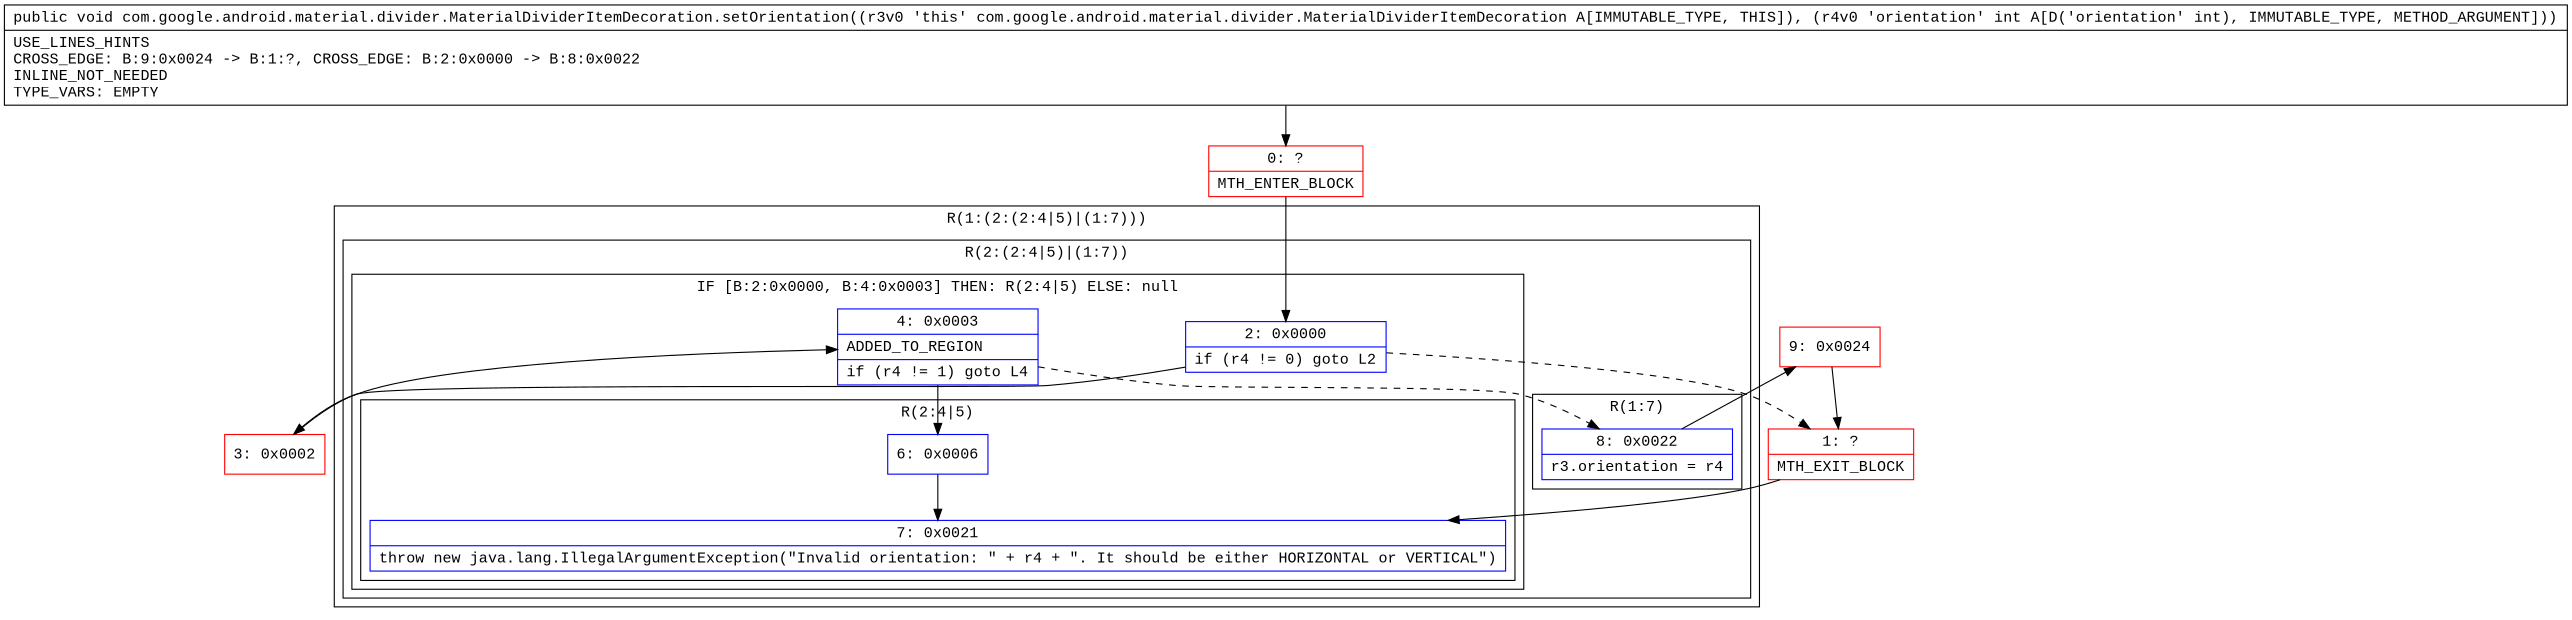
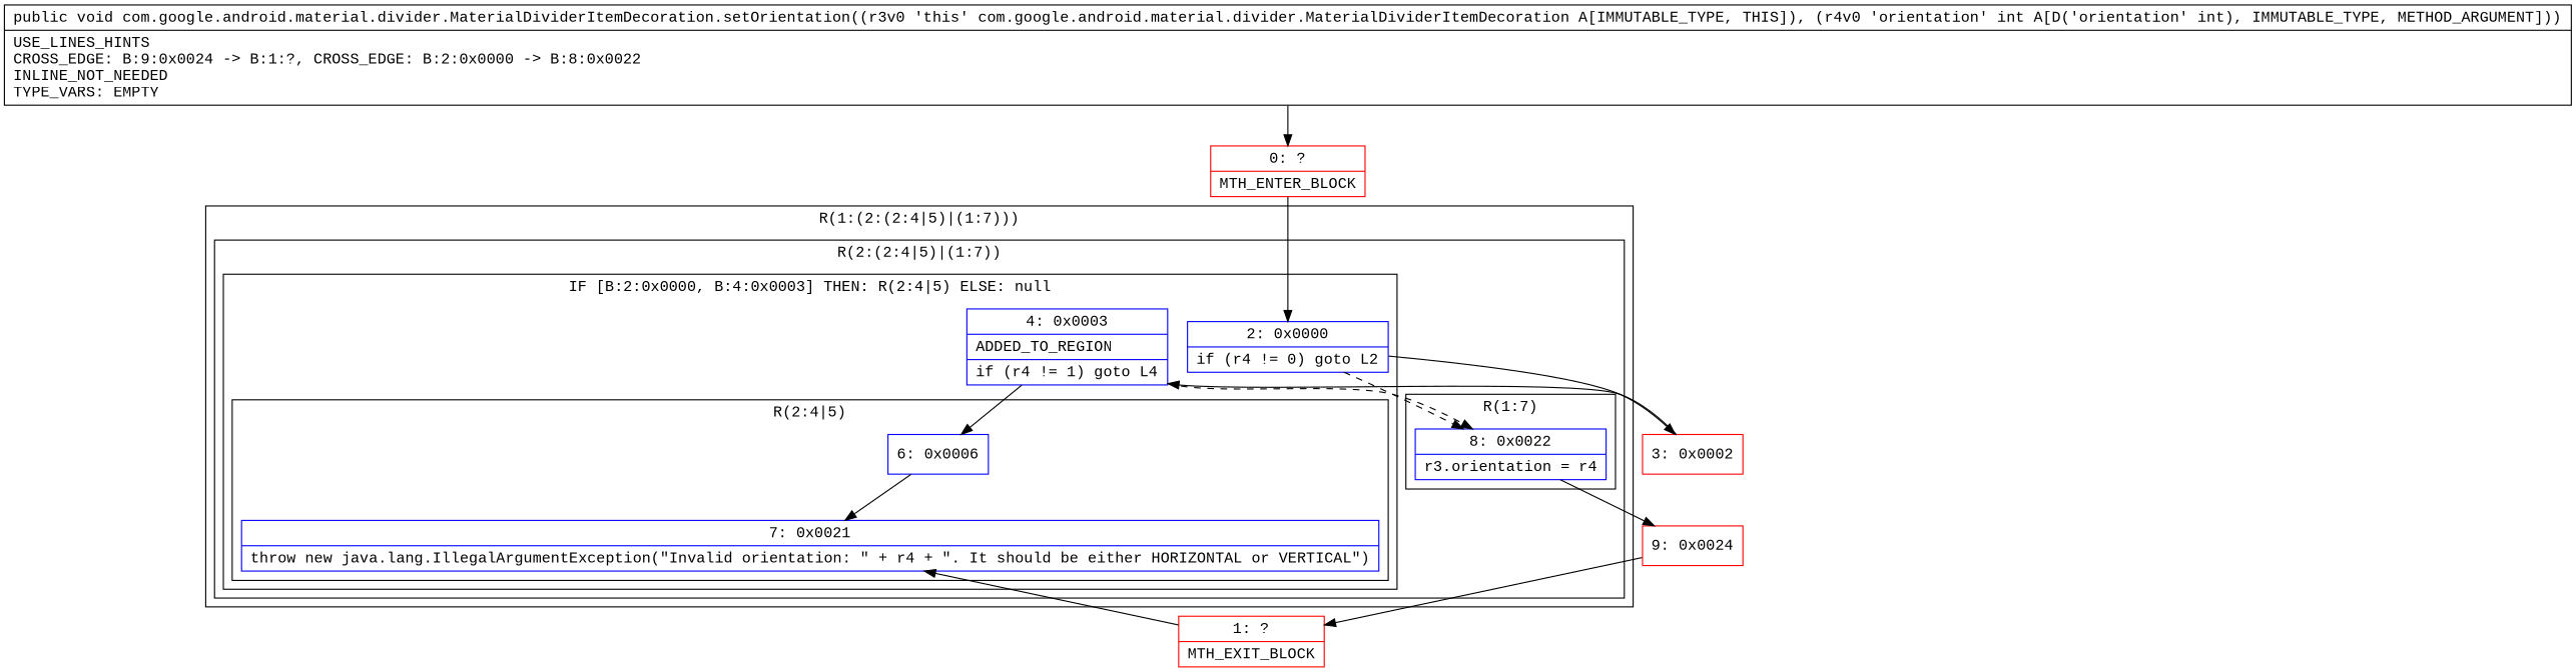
  digraph {
    fontname="Liberation Mono"
    node [color=blue fontname="Liberation Mono" shape=record]
    edge [fontname="Liberation Mono"]
    n1 [label="{6\:\ 0x0006}"]
    n2 [label="{7\:\ 0x0021|throw new java.lang.IllegalArgumentException(\"Invalid orientation: \" + r4 + \". It should be either HORIZONTAL or VERTICAL\")\l}"]
    n3 [label="{2\:\ 0x0000|if (r4 != 0) goto L2\l}"]
    n4 [label="{4\:\ 0x0003|ADDED_TO_REGION\l|if (r4 != 1) goto L4\l}"]
    n5 [label="{8\:\ 0x0022|r3.orientation = r4\l}"]
    n6 [color=red label="{3\:\ 0x0002}"]
    n7 [color=red label="{9\:\ 0x0024}"]
    n8 [color=red label="{1\:\ ?|MTH_EXIT_BLOCK\l}"]
    n9 [color=red label="{0\:\ ?|MTH_ENTER_BLOCK\l}"]
    n10 [label="{public void com.google.android.material.divider.MaterialDividerItemDecoration.setOrientation((r3v0 'this' com.google.android.material.divider.MaterialDividerItemDecoration A[IMMUTABLE_TYPE, THIS]), (r4v0 'orientation' int A[D('orientation' int), IMMUTABLE_TYPE, METHOD_ARGUMENT]))  | USE_LINES_HINTS\lCROSS_EDGE: B:9:0x0024 \-\> B:1:?, CROSS_EDGE: B:2:0x0000 \-\> B:8:0x0022\lINLINE_NOT_NEEDED\lTYPE_VARS: EMPTY\l}" color=""]
    subgraph cluster_1 {
      label="R(1:(2:(2:4|5)|(1:7)))"
      subgraph cluster_2 {
        label="R(2:(2:4|5)|(1:7))"
        subgraph cluster_3 {
          label="IF [B:2:0x0000, B:4:0x0003] THEN: R(2:4|5) ELSE: null"
          n3
          n4
          subgraph cluster_4 {
            label="R(2:4|5)"
            n1
            n2
          }
        }
        subgraph cluster_5 {
          label="R(1:7)"
          n5
        }
      }
    }
    n1 -> n2
-   n3 -> n8 [style=dashed]
+   n3 -> n5 [style=dashed]
    n3 -> n6
    n4 -> n1
    n4 -> n5 [style=dashed]
    n5 -> n7
    n6 -> n4
    n7 -> n8
    n8 -> n2
    n9 -> n3
    n10 -> n9
  }
